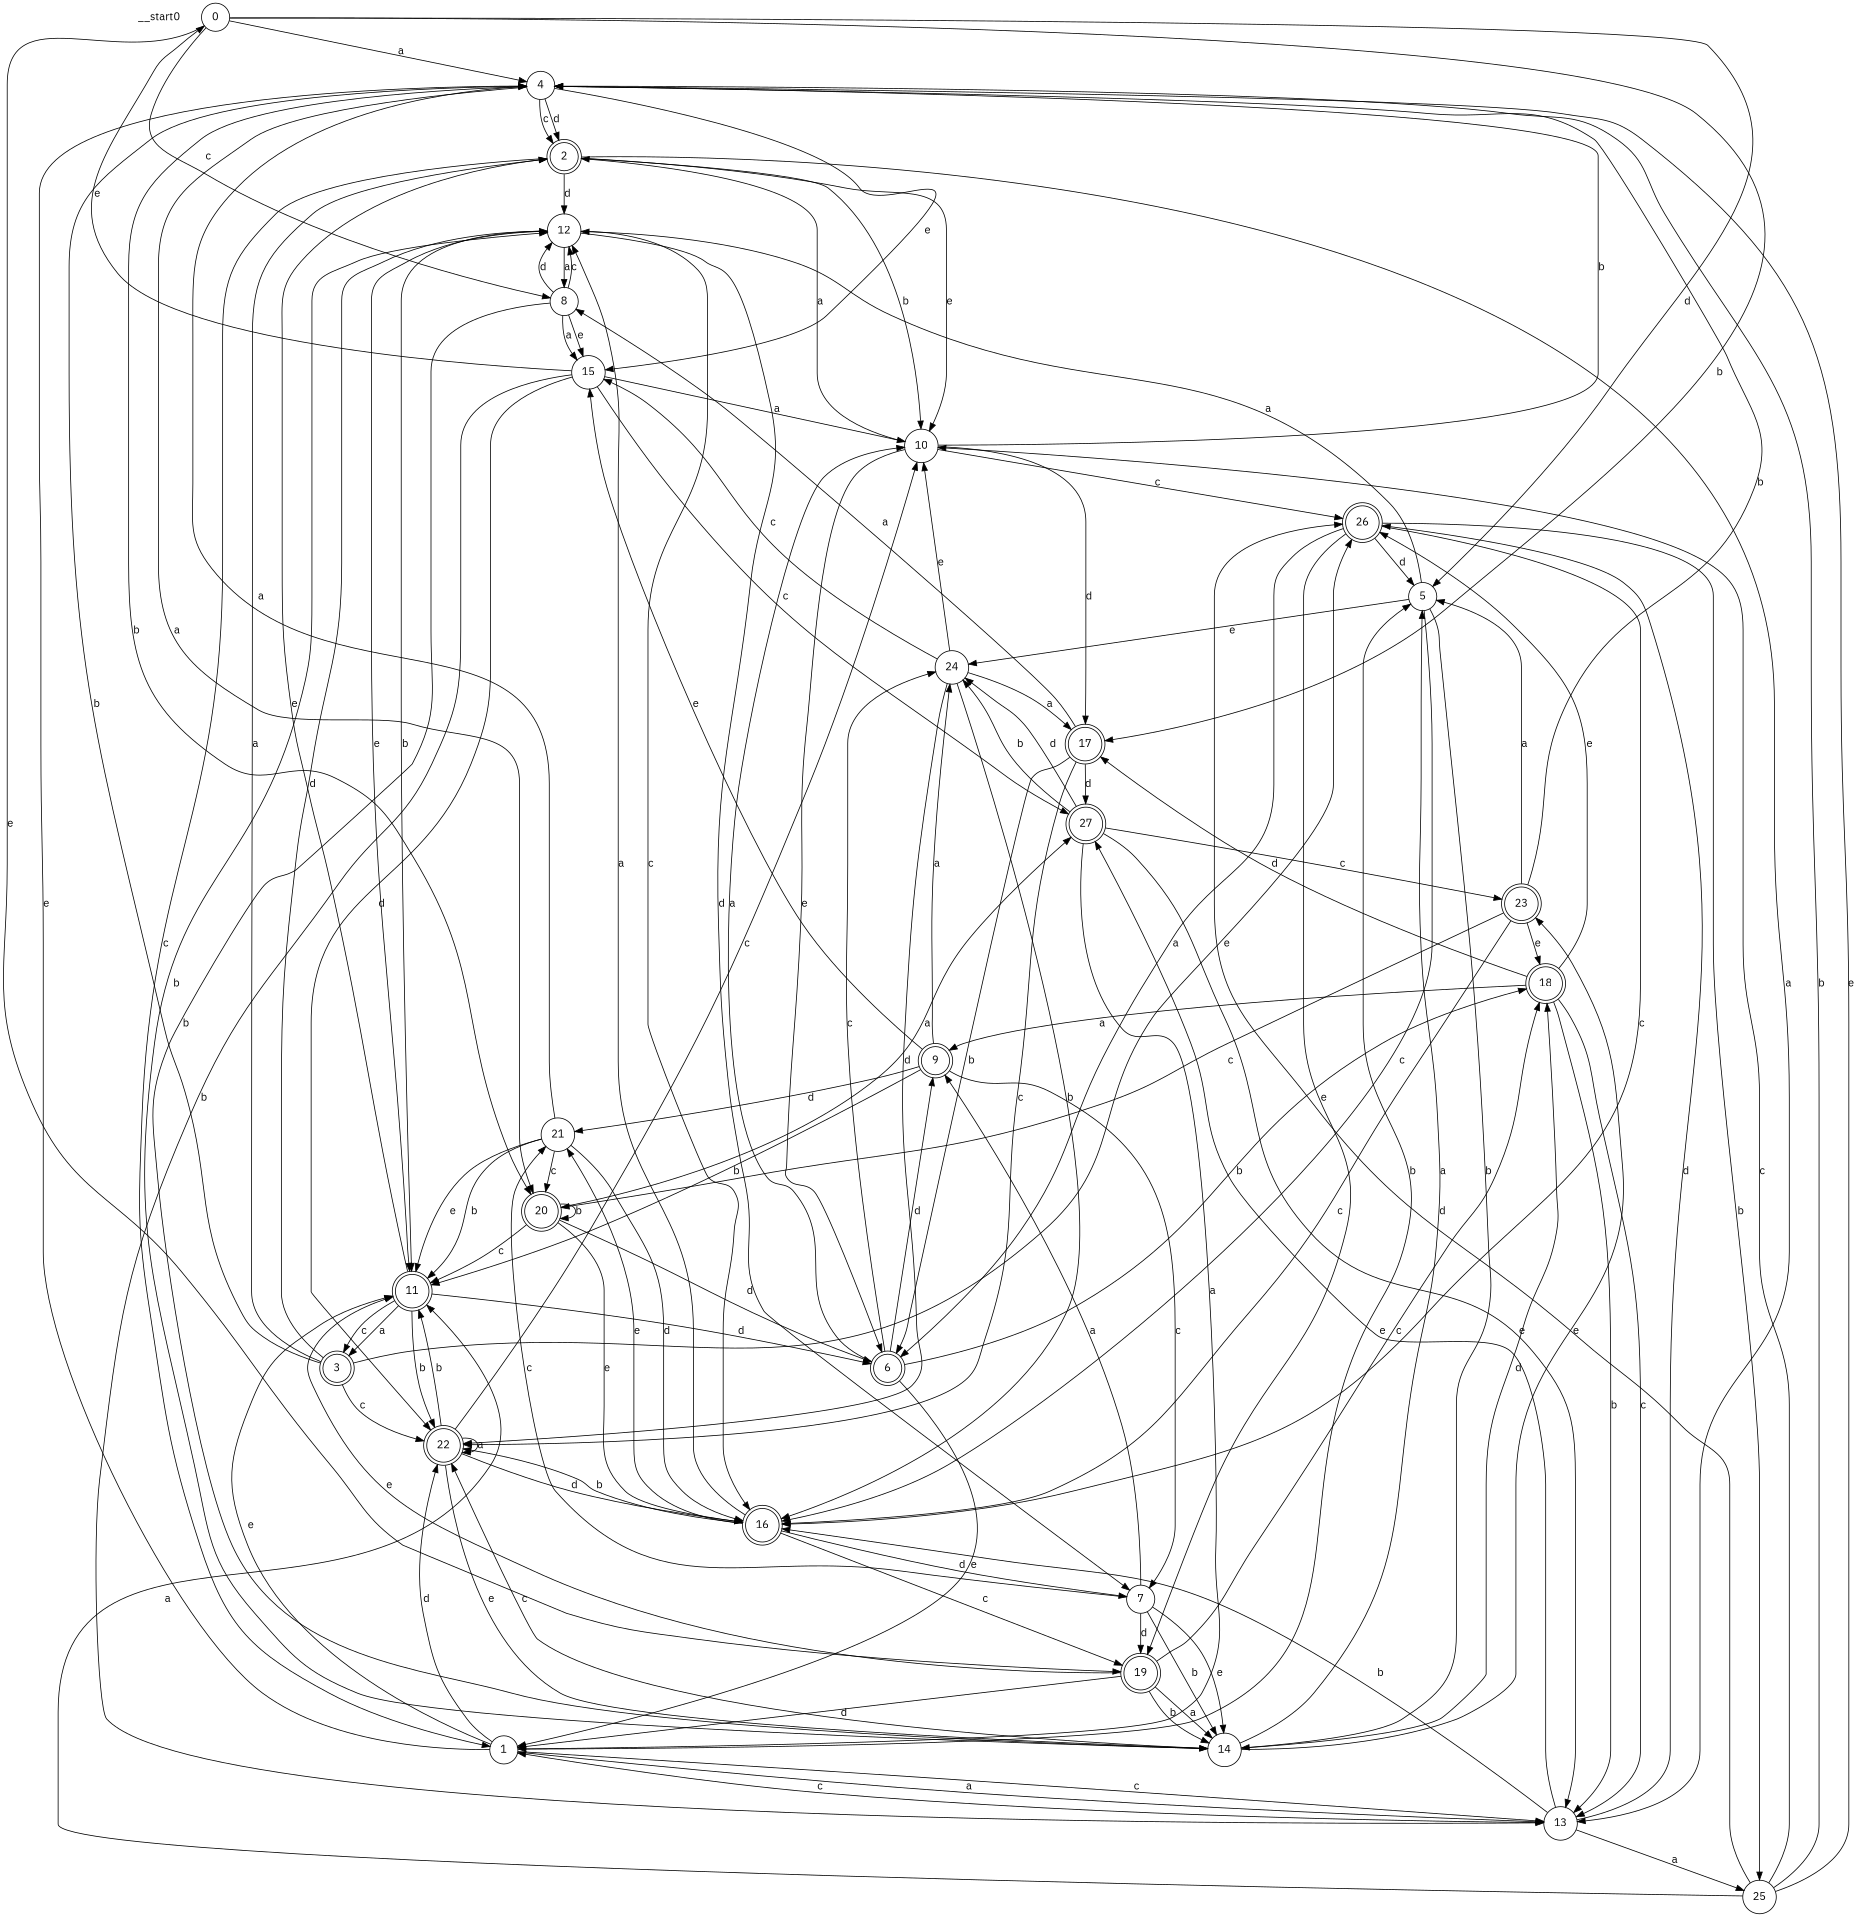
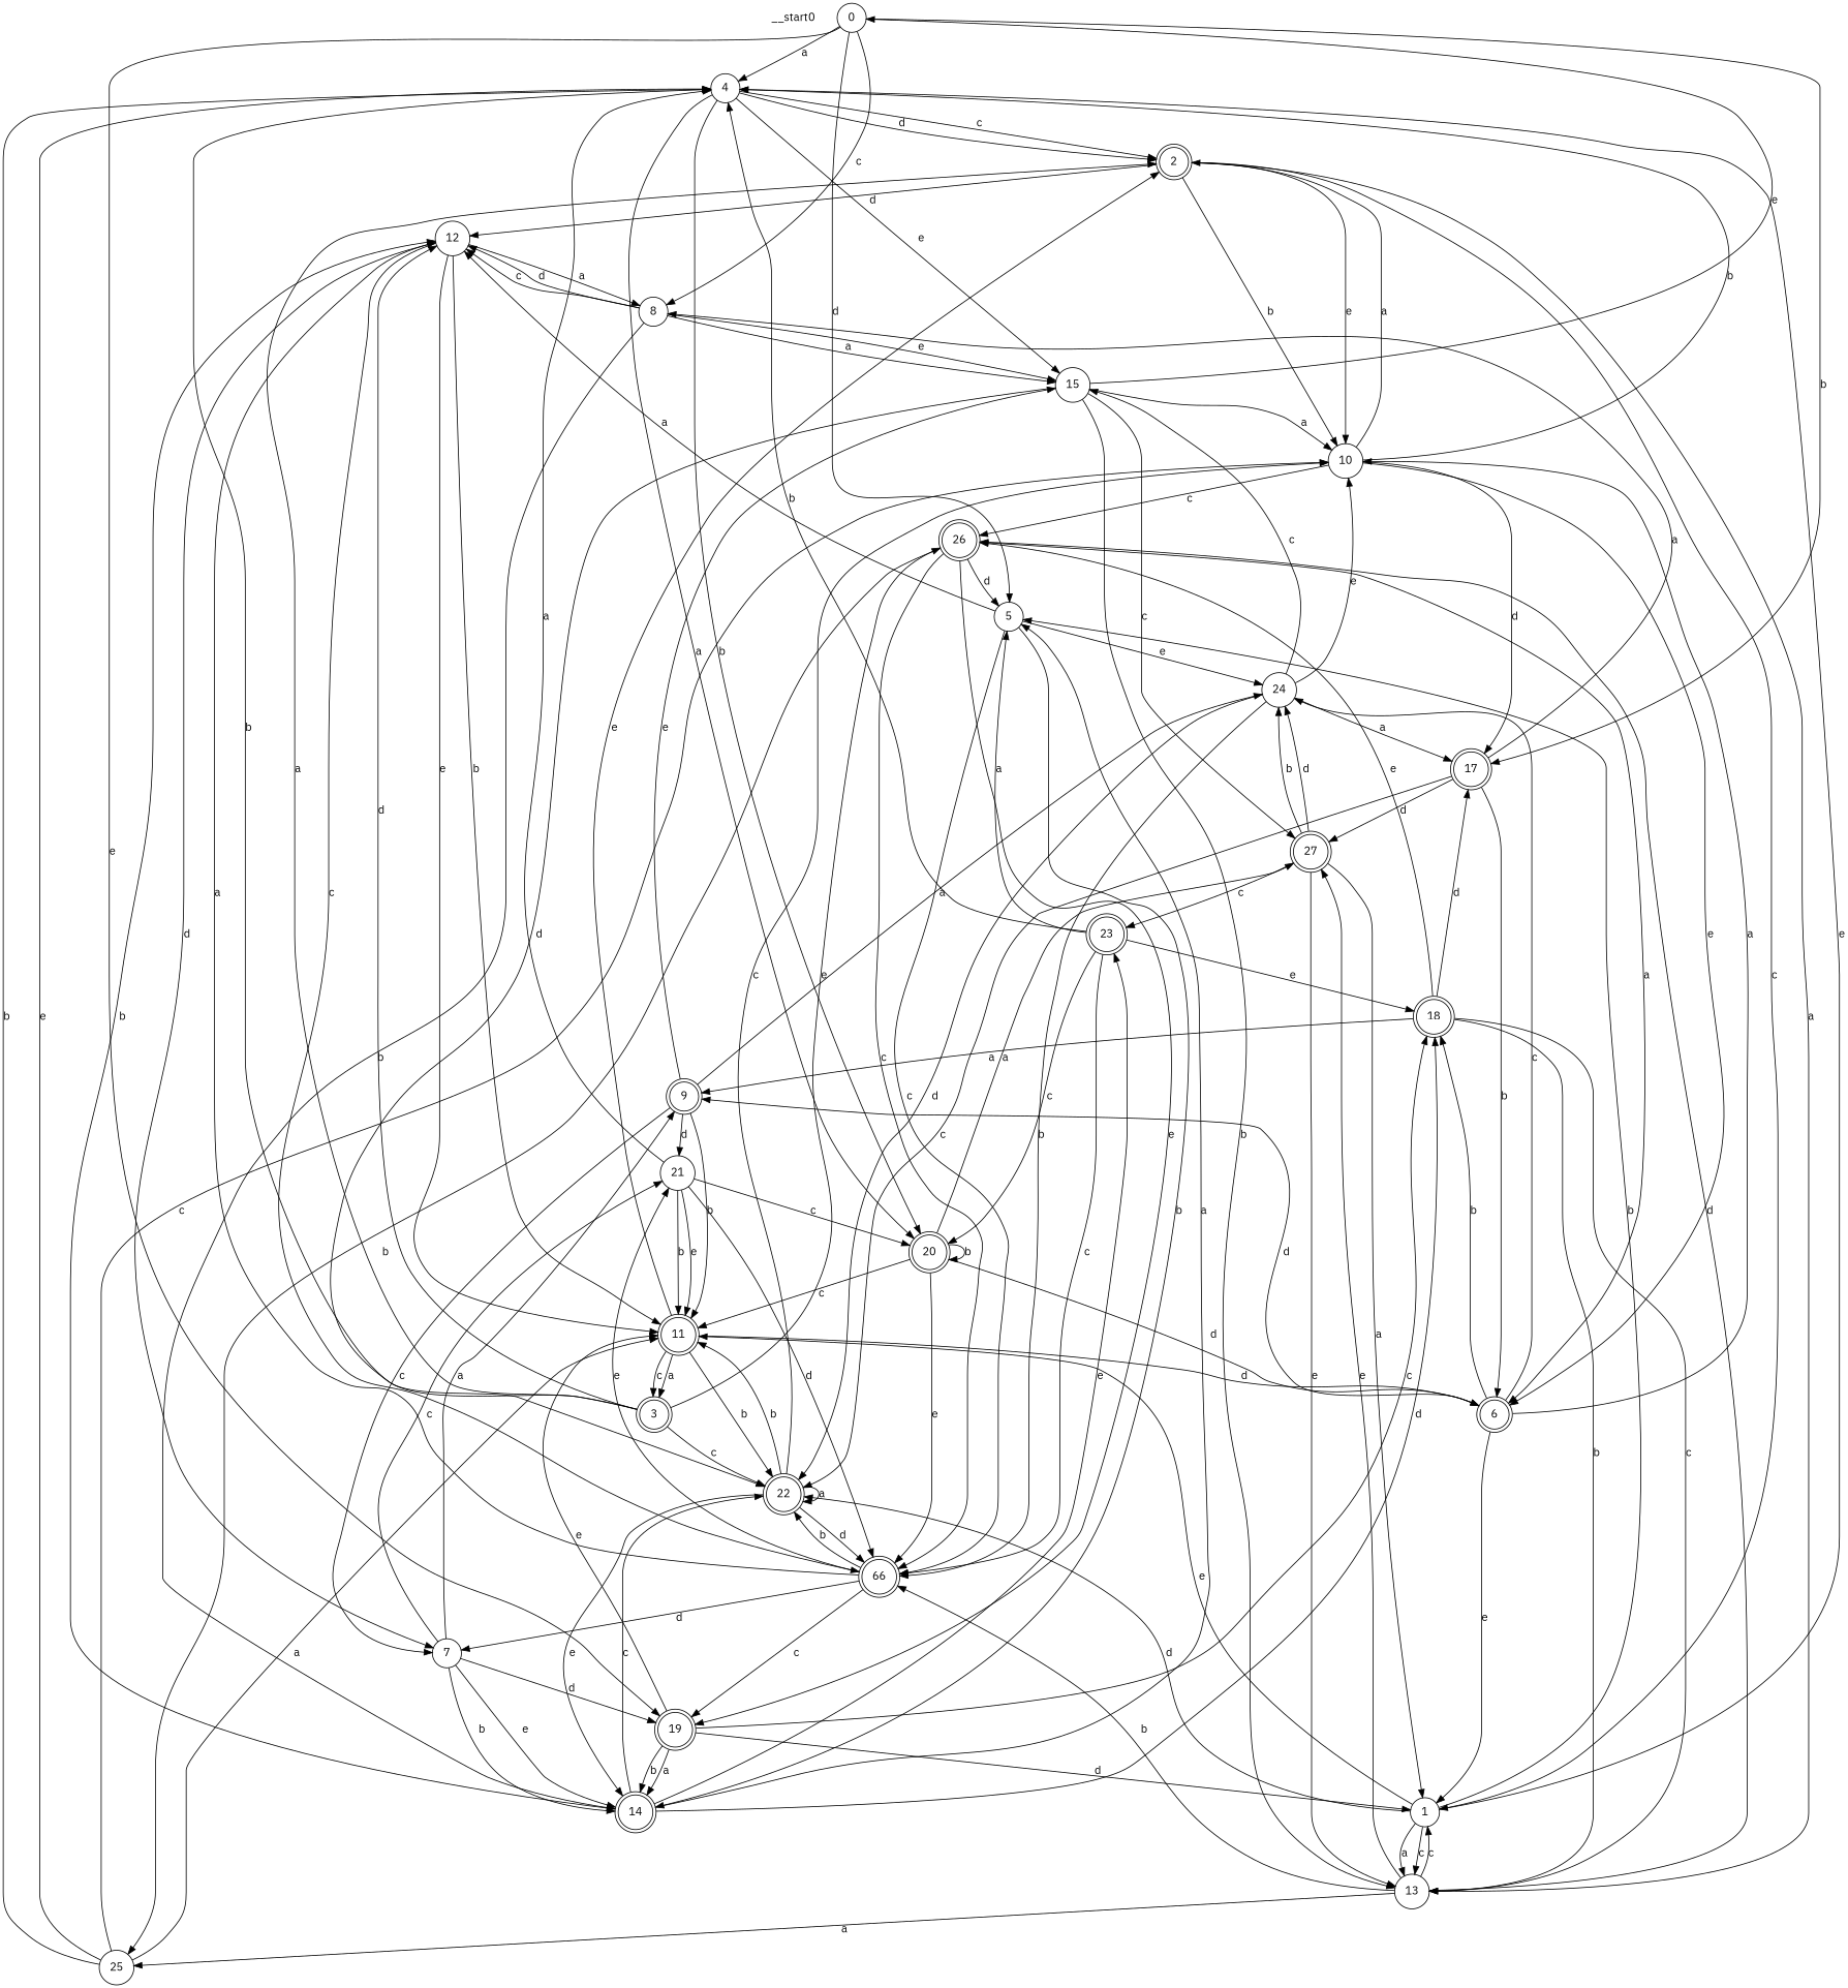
  digraph {
    fontname="IBM Plex Sans"
    rankdir=TB
    node [fontname="IBM Plex Sans" shape=circle color=black fillcolor=white style="rounded,filled"]
    edge [fontname="IBM Plex Sans"]
    __start0 [shape=none color="" fillcolor="" style=""]
    n2 [label=0 style=filled]
    n3 [label=4 style=filled]
    n4 [label=5]
    n5 [label=8 style=filled]
    n6 [label=17 shape=doublecircle]
    n7 [label=19 shape=doublecircle]
    n8 [label=2 shape=doublecircle]
    n9 [label=15 style=filled]
    n10 [label=20 shape=doublecircle]
    n11 [label=12 style=filled]
-   n12 [label=14 style=filled]
-   n13 [label=16 shape=doublecircle]
+   n12 [label=14 shape=doublecircle style=filled]
+   n13 [label=66 shape=doublecircle]
    n14 [label=24 style=filled]
    n15 [label=22 shape=doublecircle]
    n16 [label=6 shape=doublecircle]
    n17 [label=27 shape=doublecircle]
    n18 [label=1 style=filled]
    n19 [label=11 shape=doublecircle]
    n20 [label=18 shape=doublecircle]
    n21 [label=13 style=filled]
    n22 [label=3 shape=doublecircle]
    n23 [label=26 shape=doublecircle]
    n24 [label=25 style=filled]
    n25 [label=10 style=filled]
    n26 [label=7 style=filled]
    n27 [label=23 shape=doublecircle]
    n28 [label=21 style=filled]
    n29 [label=9 shape=doublecircle]
    n2 -> n3 [label=a]
    n2 -> n4 [label=d]
    n2 -> n5 [label=c]
    n2 -> n6 [label=b]
    n2 -> n7 [label=e]
    n3 -> n8 [label=c]
    n3 -> n8 [label=d]
    n3 -> n9 [label=e]
    n3 -> n10 [label=a]
    n3 -> n10 [label=b]
    n4 -> n11 [label=a]
    n4 -> n12 [label=b]
    n4 -> n13 [label=c]
    n4 -> n14 [label=e]
    n5 -> n9 [label=a]
    n5 -> n9 [label=e]
    n5 -> n11 [label=c]
    n5 -> n11 [label=d]
    n5 -> n12 [label=b]
    n6 -> n5 [label=a]
    n6 -> n15 [label=c]
    n6 -> n16 [label=b]
    n6 -> n17 [label=d]
    n7 -> n12 [label=a]
    n7 -> n12 [label=b]
    n7 -> n18 [label=d]
    n7 -> n19 [label=e]
    n7 -> n20 [label=c]
    n8 -> n11 [label=d]
    n8 -> n18 [label=c]
    n8 -> n21 [label=a]
    n8 -> n25 [label=b]
    n8 -> n25 [label=e]
    n9 -> n2 [label=e]
    n9 -> n15 [label=d]
    n9 -> n17 [label=c]
    n9 -> n21 [label=b]
    n9 -> n25 [label=a]
    n10 -> n10 [label=b]
    n10 -> n13 [label=e]
    n10 -> n16 [label=d]
    n10 -> n17 [label=a]
    n10 -> n19 [label=c]
    n11 -> n5 [label=a]
    n11 -> n13 [label=c]
    n11 -> n19 [label=b]
    n11 -> n19 [label=e]
    n11 -> n26 [label=d]
    n12 -> n4 [label=a]
    n12 -> n11 [label=b]
    n12 -> n15 [label=c]
    n12 -> n20 [label=d]
    n12 -> n27 [label=e]
    n13 -> n7 [label=c]
    n13 -> n11 [label=a]
    n13 -> n15 [label=b]
    n13 -> n26 [label=d]
    n13 -> n28 [label=e]
    n14 -> n6 [label=a]
    n14 -> n9 [label=c]
    n14 -> n13 [label=b]
    n14 -> n15 [label=d]
    n14 -> n25 [label=e]
    n15 -> n12 [label=e]
    n15 -> n13 [label=d]
    n15 -> n15 [label=a]
    n15 -> n19 [label=b]
    n15 -> n25 [label=c]
    n16 -> n14 [label=c]
    n16 -> n18 [label=e]
    n16 -> n20 [label=b]
    n16 -> n25 [label=a]
    n16 -> n29 [label=d]
    n17 -> n14 [label=b]
    n17 -> n14 [label=d]
    n17 -> n18 [label=a]
    n17 -> n21 [label=e]
    n17 -> n27 [label=c]
    n18 -> n3 [label=e]
    n18 -> n4 [label=b]
    n18 -> n15 [label=d]
    n18 -> n19 [label=e]
    n18 -> n21 [label=a]
    n18 -> n21 [label=c]
    n19 -> n8 [label=e]
    n19 -> n15 [label=b]
    n19 -> n16 [label=d]
    n19 -> n22 [label=a]
    n19 -> n22 [label=c]
    n20 -> n6 [label=d]
    n20 -> n21 [label=b]
    n20 -> n21 [label=c]
    n20 -> n23 [label=e]
    n20 -> n29 [label=a]
    n21 -> n13 [label=b]
    n21 -> n17 [label=e]
    n21 -> n18 [label=c]
    n21 -> n23 [label=d]
    n21 -> n24 [label=a]
    n22 -> n3 [label=b]
    n22 -> n8 [label=a]
    n22 -> n11 [label=d]
    n22 -> n15 [label=c]
    n22 -> n23 [label=e]
    n23 -> n4 [label=d]
    n23 -> n7 [label=e]
    n23 -> n13 [label=c]
    n23 -> n16 [label=a]
    n23 -> n24 [label=b]
    n24 -> n3 [label=b]
    n24 -> n3 [label=e]
    n24 -> n19 [label=a]
-   n24 -> n23 [label=d]
    n24 -> n25 [label=c]
    n25 -> n3 [label=b]
    n25 -> n6 [label=d]
    n25 -> n8 [label=a]
    n25 -> n16 [label=e]
    n25 -> n23 [label=c]
    n26 -> n7 [label=d]
    n26 -> n12 [label=b]
    n26 -> n12 [label=e]
    n26 -> n28 [label=c]
    n26 -> n29 [label=a]
    n27 -> n3 [label=b]
    n27 -> n4 [label=a]
    n27 -> n10 [label=c]
    n27 -> n13 [label=c]
    n27 -> n20 [label=e]
    n28 -> n3 [label=a]
    n28 -> n10 [label=c]
    n28 -> n13 [label=d]
    n28 -> n19 [label=b]
    n28 -> n19 [label=e]
    n29 -> n9 [label=e]
    n29 -> n14 [label=a]
    n29 -> n19 [label=b]
    n29 -> n26 [label=c]
    n29 -> n28 [label=d]
  }
